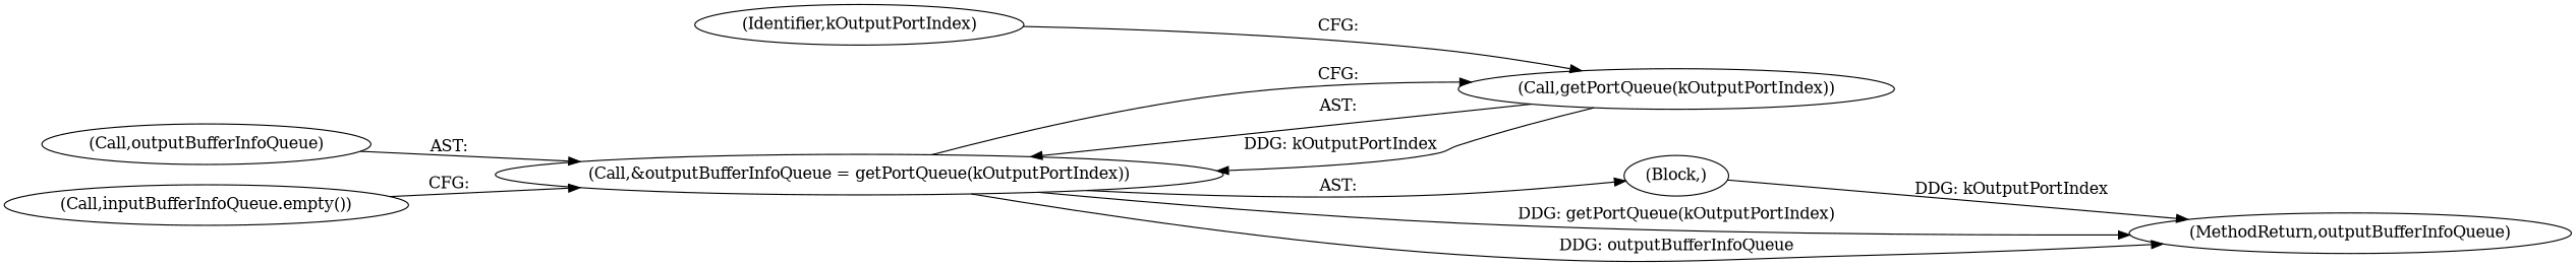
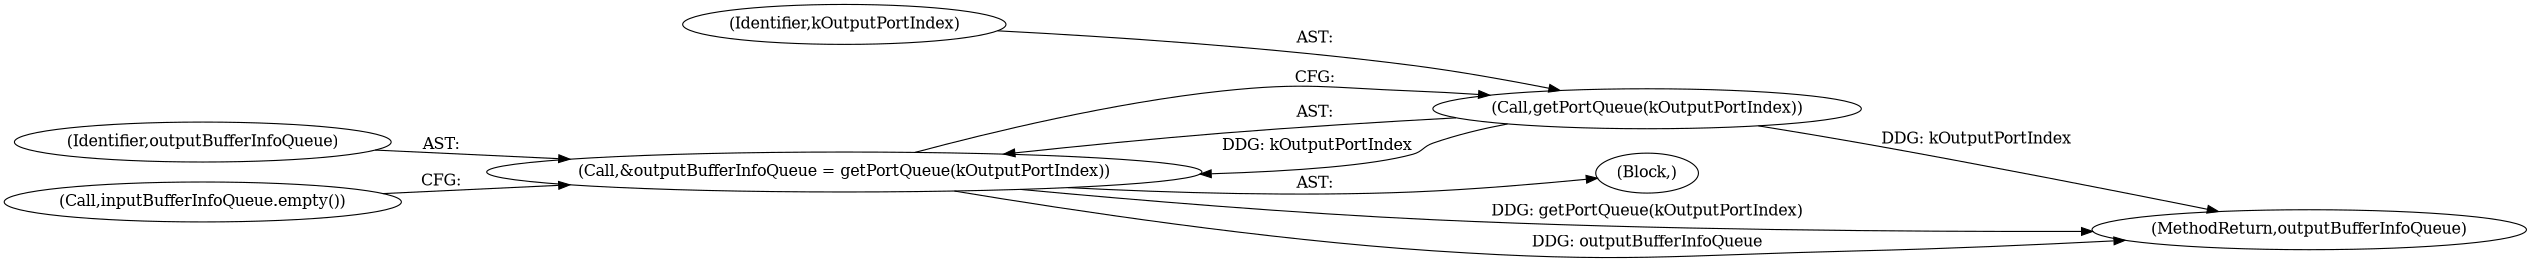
  digraph {
    rankdir=LR
    n1 [label="(Call,&outputBufferInfoQueue = getPortQueue(kOutputPortIndex))"]
    n2 [label="(Call,getPortQueue(kOutputPortIndex))"]
    n3 [label="(Block,)"]
    n4 [label="(MethodReturn,outputBufferInfoQueue)"]
    n5 [label="(Identifier,kOutputPortIndex)"]
-   n6 [label="(Call,outputBufferInfoQueue)"]
+   n6 [label="(Identifier,outputBufferInfoQueue)"]
    n7 [label="(Call,inputBufferInfoQueue.empty())"]
    n1 -> n2 [label="CFG: "]
    n1 -> n3 [label="AST: "]
    n1 -> n4 [label="DDG: getPortQueue(kOutputPortIndex)"]
    n1 -> n4 [label="DDG: outputBufferInfoQueue"]
    n2 -> n1 [label="AST: "]
    n2 -> n1 [label="DDG: kOutputPortIndex"]
-   n3 -> n4 [label="DDG: kOutputPortIndex"]
-   n5 -> n2 [label="CFG: "]
+   n2 -> n4 [label="DDG: kOutputPortIndex"]
+   n5 -> n2 [label="AST: "]
    n6 -> n1 [label="AST: "]
    n7 -> n1 [label="CFG: "]
  }
